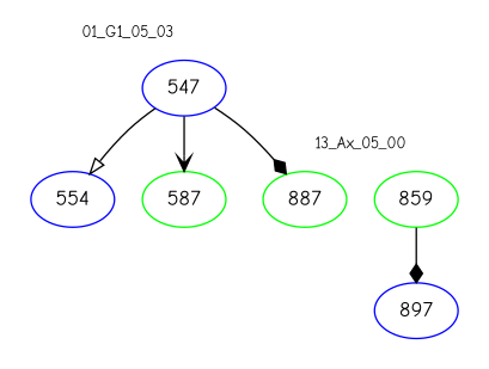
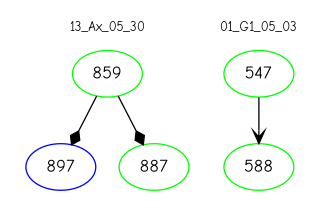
  digraph {
    fontname="Comic Neue"
    node [color=green fontname="Comic Neue"]
    edge [arrowhead=diamond color=black fontname="Comic Neue"]
    n1 [label=859]
    n2 [color=blue label=897]
    n3 [label=887]
-   n4 [color=blue label=547]
-   n5 [color=blue label=554]
-   n6 [label=587]
+   n4 [label=547]
+   n6 [label=588]
    subgraph cluster_1 {
      color=white
      fontsize=10
-     label="13_Ax_05_00"
+     label="13_Ax_05_30"
      n1
      n2
      n3
    }
    subgraph cluster_2 {
      color=white
      fontsize=10
      label="01_G1_05_03"
      n4
-     n5
      n6
    }
    n1 -> n2
-   n4 -> n3
-   n4 -> n5 [arrowhead=onormal]
+   n1 -> n3
    n4 -> n6 [arrowhead=vee]
  }
